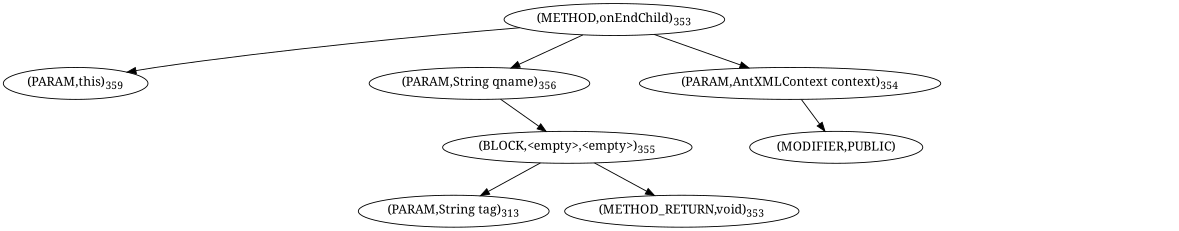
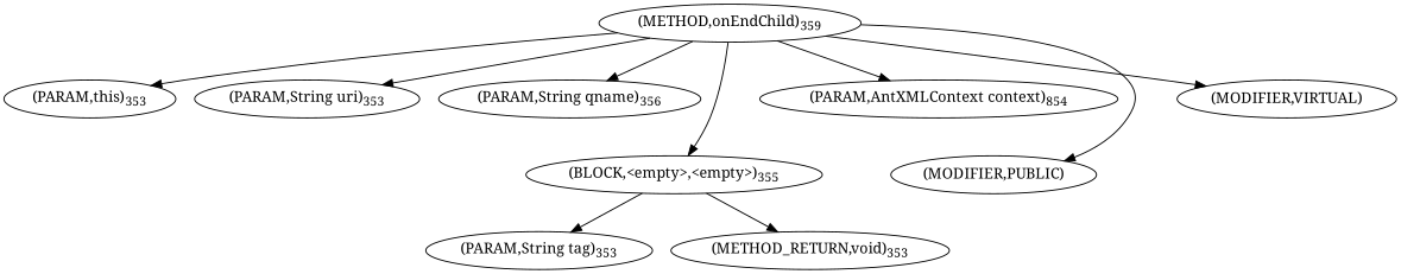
  digraph {
    fontname="Noto Serif"
    node [fontname="Noto Serif"]
    edge [fontname="Noto Serif"]
-   n1 [label=<(METHOD,onEndChild)<SUB>353</SUB>>]
-   n2 [label=<(PARAM,this)<SUB>359</SUB>>]
+   n1 [label=<(METHOD,onEndChild)<SUB>359</SUB>>]
+   n2 [label=<(PARAM,this)<SUB>353</SUB>>]
+   n3 [label=<(PARAM,String uri)<SUB>353</SUB>>]
    n4 [label=<(PARAM,String qname)<SUB>356</SUB>>]
-   n5 [label=<(PARAM,AntXMLContext context)<SUB>354</SUB>>]
+   n5 [label=<(PARAM,AntXMLContext context)<SUB>854</SUB>>]
    n6 [label=<(BLOCK,&lt;empty&gt;,&lt;empty&gt;)<SUB>355</SUB>>]
    n7 [label=<(MODIFIER,PUBLIC)>]
-   n9 [label=<(PARAM,String tag)<SUB>313</SUB>>]
+   n8 [label=<(MODIFIER,VIRTUAL)>]
+   n9 [label=<(PARAM,String tag)<SUB>353</SUB>>]
    n10 [label=<(METHOD_RETURN,void)<SUB>353</SUB>>]
    n1 -> n2
+   n1 -> n3
    n1 -> n4
    n1 -> n5
-   n4 -> n6
-   n5 -> n7
+   n1 -> n6
+   n1 -> n7
+   n1 -> n8
    n6 -> n9
    n6 -> n10
  }
